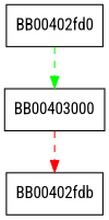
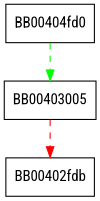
  digraph {
    fontname="Roboto Condensed"
    splines=ortho
    node [fontname="Roboto Condensed" shape=box]
    edge [fontname="Roboto Condensed" style=dashed]
-   BB00402fd0
-   BB00403000
+   BB00402fd0 [label=BB00404fd0]
+   BB00403000 [label=BB00403005]
    BB00402fdb
    BB00402fd0 -> BB00403000 [color=green]
    BB00403000 -> BB00402fdb [color=red]
  }
